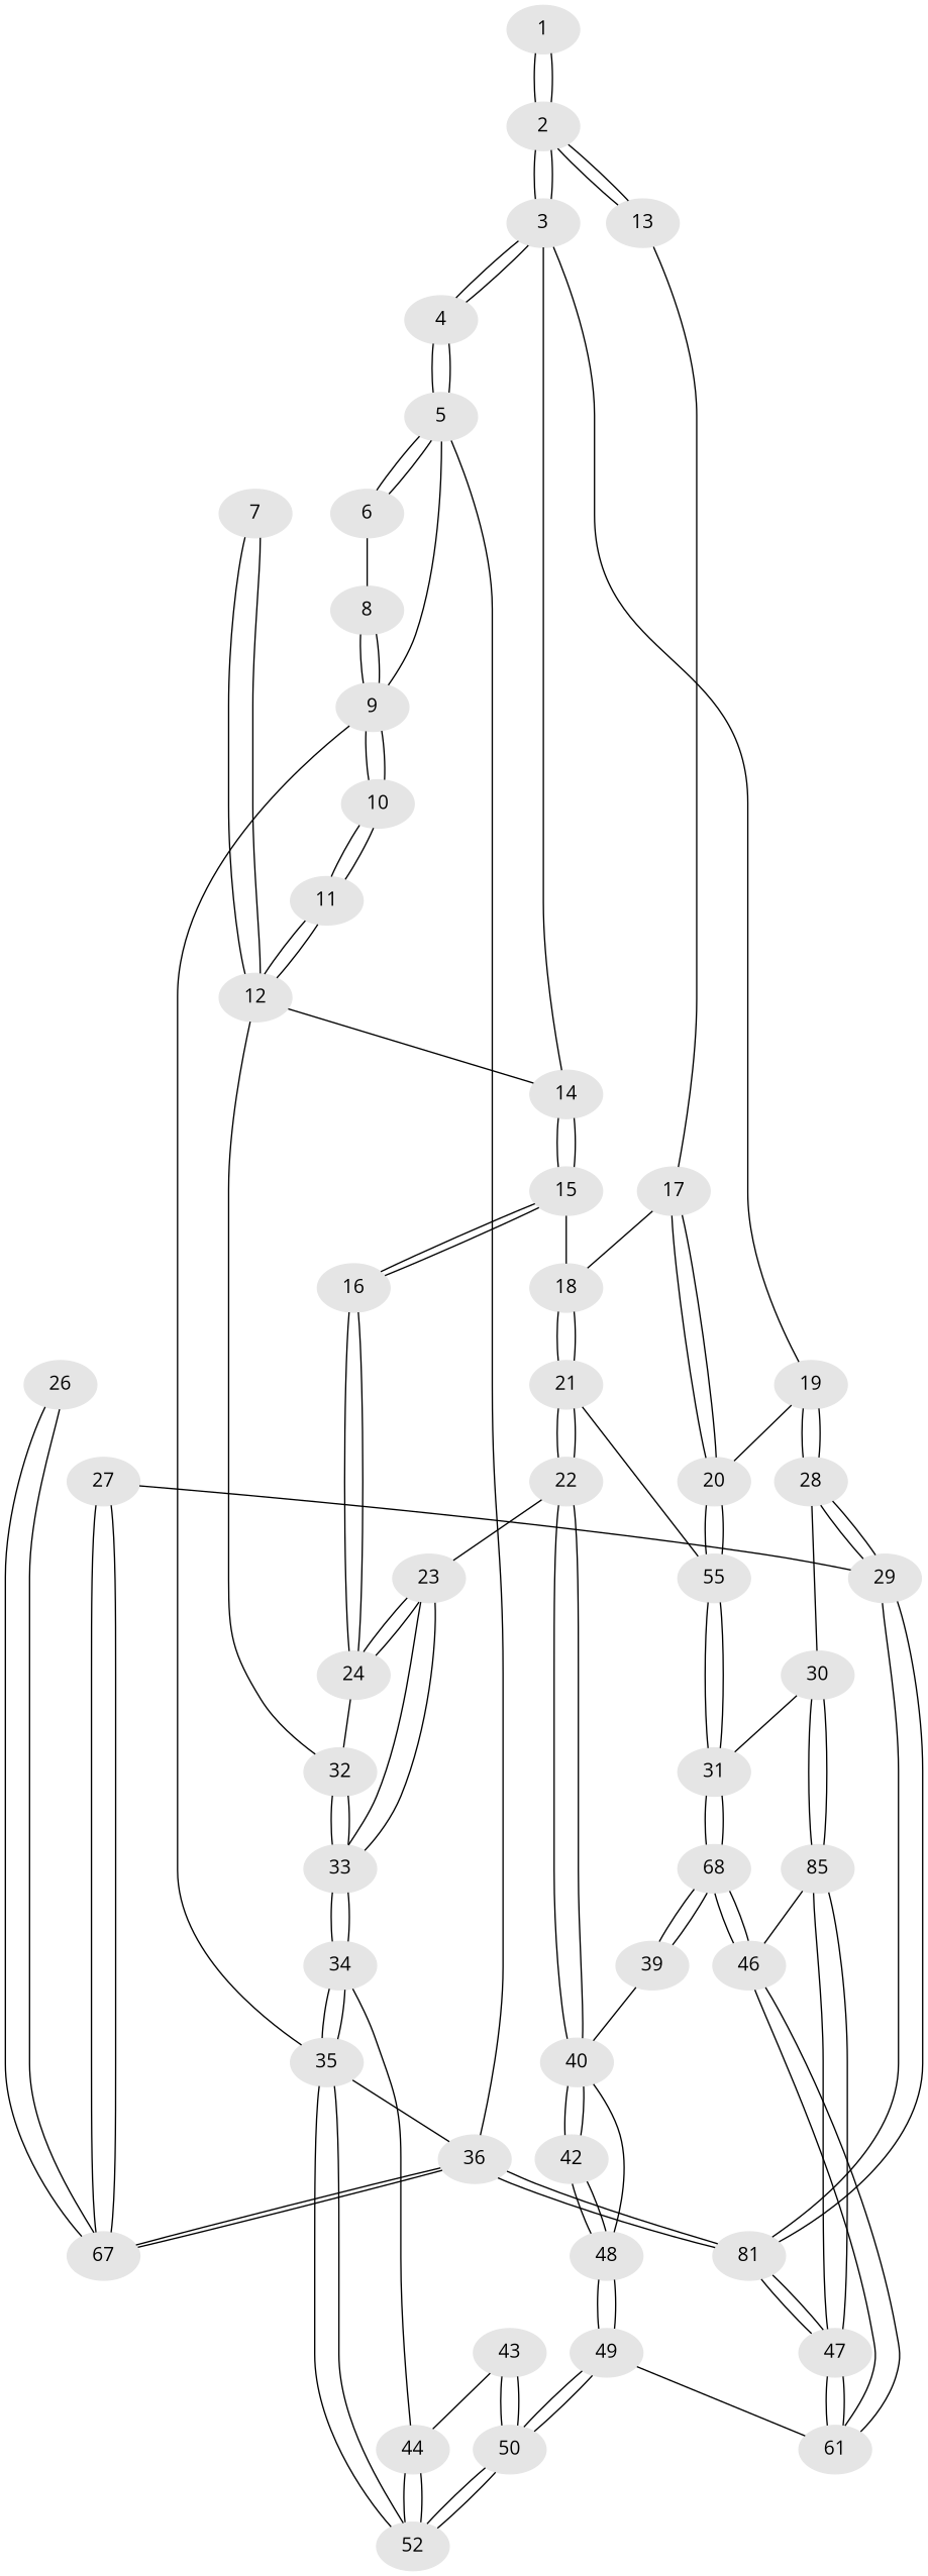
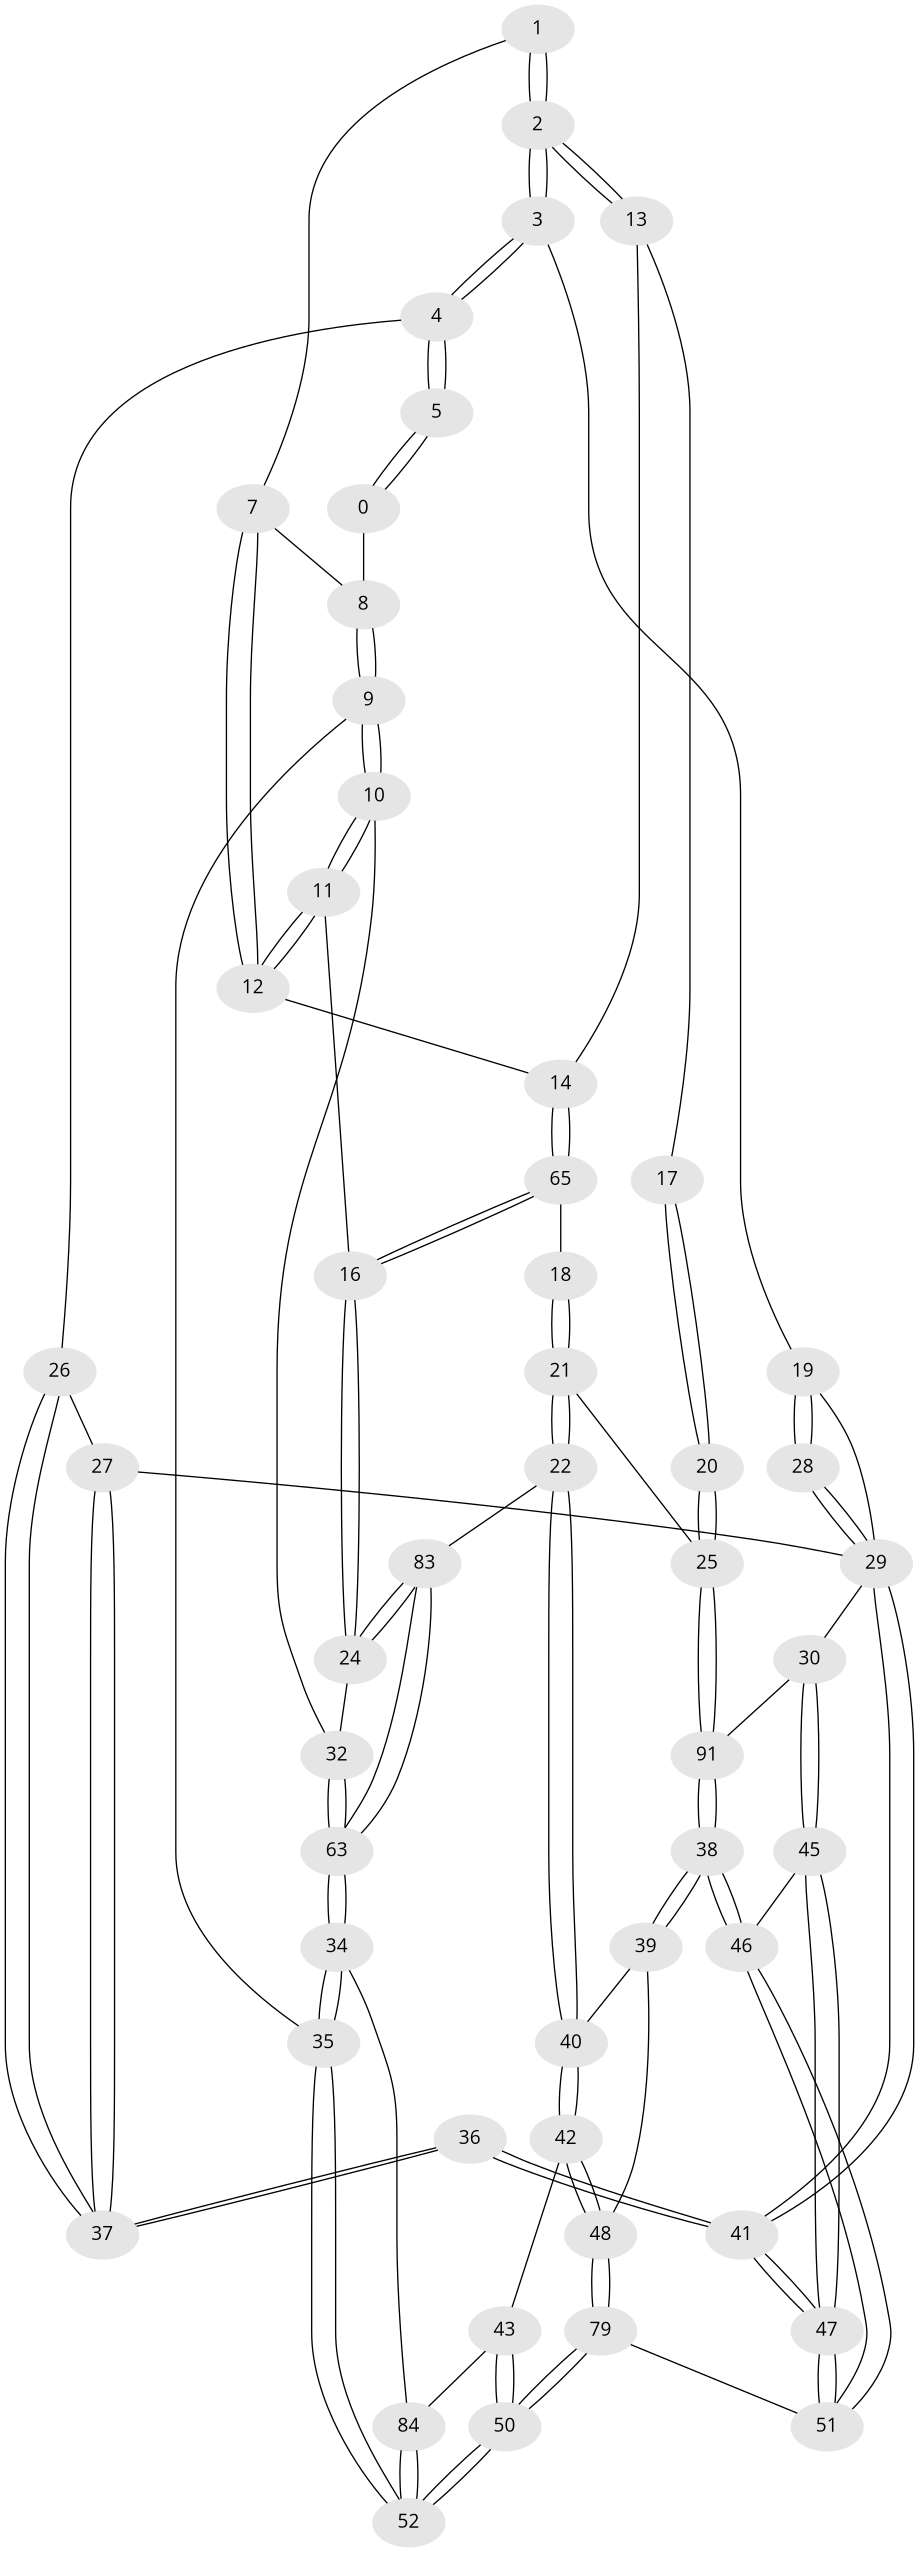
  graph {
    fontname="Open Sans"
    node [color=gray90 fontname="Open Sans" style=filled]
    edge [fontname="Open Sans"]
    1
    2
    7
    3
    13
    8
    12
    4
    19
    14
    17
    5
    26
    20
    28
-   6
+   6 [label=0]
    9
    36
    27
-   37 [label=67]
+   37
    10
    35
-   41 [label=81]
+   41
    11
    32
    52
    16
-   33
+   33 [label=63]
    24
-   15
+   15 [label=65]
    18
    21
-   25 [label=55]
+   25
    22
    29
-   31
-   23
+   31 [label=91]
+   23 [label=83]
    40
    42
    34
-   38 [label=68]
+   38
    30
-   45 [label=85]
+   45
    47
    46
    39
-   44
+   44 [label=84]
    48
-   51 [label=61]
-   49
+   51
+   49 [label=79]
    43
    50
    1 -- 2
    1 -- 2
+   1 -- 7
    2 -- 3
    2 -- 3
    2 -- 13
    2 -- 13
+   7 -- 8
    7 -- 12
    7 -- 12
    3 -- 4
    3 -- 4
    3 -- 19
-   3 -- 14
+   13 -- 14
    13 -- 17
    8 -- 9
    8 -- 9
    12 -- 14
    4 -- 5
    4 -- 5
-   19 -- 20
+   4 -- 26
+   19 -- 29
    19 -- 28
    19 -- 28
    14 -- 15
    14 -- 15
    17 -- 20
    17 -- 20
-   17 -- 18
    5 -- 6
    5 -- 6
-   5 -- 9
-   5 -- 36
+   26 -- 27
    26 -- 37
    26 -- 37
    20 -- 25
    20 -- 25
    28 -- 29
    28 -- 29
    6 -- 8
    9 -- 10
    9 -- 10
    9 -- 35
    36 -- 37
    36 -- 37
    36 -- 41
    36 -- 41
    27 -- 37
    27 -- 37
    27 -- 29
    10 -- 11
    10 -- 11
-   12 -- 32
-   35 -- 36
+   10 -- 32
    35 -- 52
    35 -- 52
    41 -- 47
    41 -- 47
    11 -- 12
    11 -- 12
+   11 -- 16
    32 -- 33
    32 -- 33
    16 -- 24
    16 -- 24
    33 -- 34
    33 -- 34
    24 -- 32
    15 -- 16
    15 -- 16
    15 -- 18
    18 -- 21
    18 -- 21
    21 -- 25
    21 -- 22
    21 -- 22
    25 -- 31
    25 -- 31
    22 -- 23
    22 -- 40
    22 -- 40
    29 -- 41
    29 -- 41
-   28 -- 30
+   29 -- 30
    31 -- 38
    31 -- 38
    23 -- 33
    23 -- 33
    23 -- 24
    23 -- 24
    40 -- 42
    40 -- 42
    42 -- 48
    42 -- 48
+   42 -- 43
    34 -- 35
    34 -- 35
    34 -- 44
    38 -- 46
    38 -- 46
    38 -- 39
    38 -- 39
    30 -- 31
    30 -- 45
    30 -- 45
    45 -- 47
    45 -- 47
    45 -- 46
    47 -- 51
    47 -- 51
    46 -- 51
    46 -- 51
    39 -- 40
-   40 -- 48
+   39 -- 48
    44 -- 52
    44 -- 52
    48 -- 49
    48 -- 49
    49 -- 51
    49 -- 50
    49 -- 50
    43 -- 44
    43 -- 50
    43 -- 50
    50 -- 52
    50 -- 52
  }
